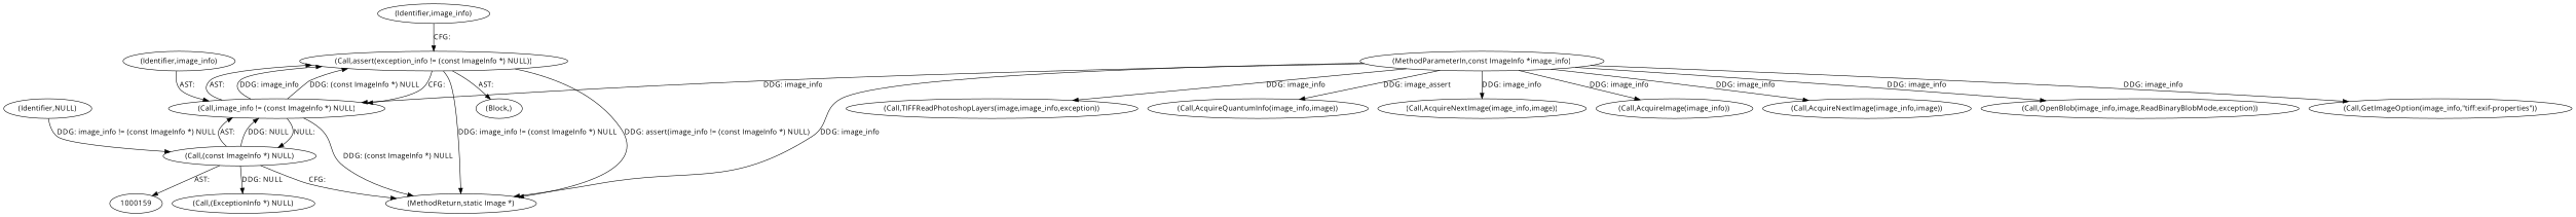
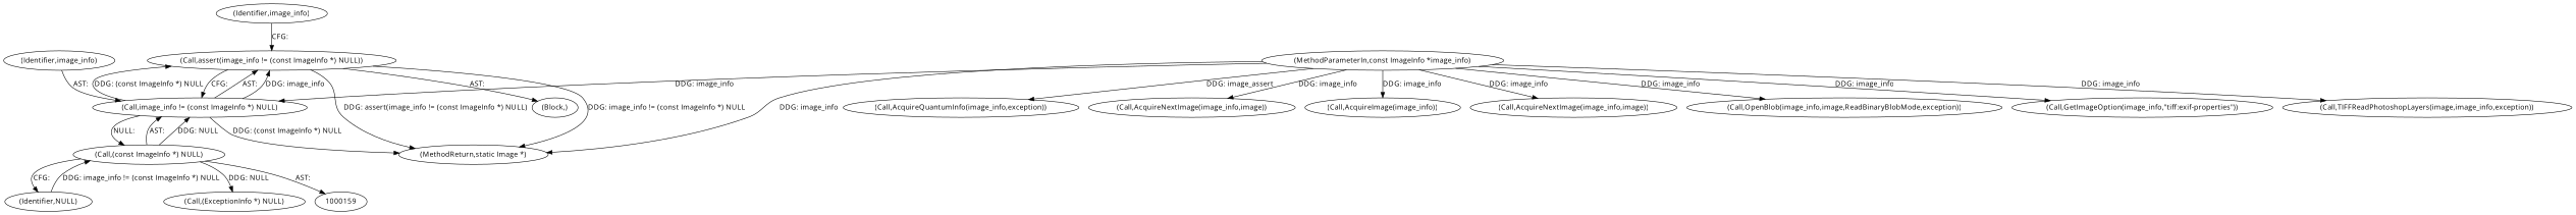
  digraph {
    fontname="Open Sans"
    node [fontname="Open Sans"]
    edge [fontname="Open Sans"]
-   n1 [label="(Call,assert(exception_info != (const ImageInfo *) NULL))"]
+   n1 [label="(Call,assert(image_info != (const ImageInfo *) NULL))"]
    n2 [label="(Call,image_info != (const ImageInfo *) NULL)"]
    n3 [label="(MethodReturn,static Image *)"]
    n4 [label="(Block,)"]
    n5 [label="(Call,(const ImageInfo *) NULL)"]
    n6 [label="(Identifier,NULL)"]
    n7 [label="(Call,(ExceptionInfo *) NULL)"]
    1000159
    n9 [label="(Call,AcquireImage(image_info))"]
    n10 [label="(MethodParameterIn,const ImageInfo *image_info)"]
    n11 [label="(Call,AcquireNextImage(image_info,image))"]
    n12 [label="(Call,OpenBlob(image_info,image,ReadBinaryBlobMode,exception))"]
    n13 [label="(Call,GetImageOption(image_info,\"tiff:exif-properties\"))"]
    n14 [label="(Call,TIFFReadPhotoshopLayers(image,image_info,exception))"]
-   n15 [label="(Call,AcquireQuantumInfo(image_info,image))"]
+   n15 [label="(Call,AcquireQuantumInfo(image_info,exception))"]
    n16 [label="(Call,AcquireNextImage(image_info,image))"]
    n17 [label="(Identifier,image_info)"]
    n18 [label="(Identifier,image_info)"]
    n1 -> n2 [label="CFG: "]
    n1 -> n3 [label="DDG: assert(image_info != (const ImageInfo *) NULL)"]
    n1 -> n3 [label="DDG: image_info != (const ImageInfo *) NULL"]
    n1 -> n4 [label="AST: "]
    n2 -> n1 [label="AST: "]
    n2 -> n1 [label="DDG: image_info"]
    n2 -> n1 [label="DDG: (const ImageInfo *) NULL"]
    n2 -> n3 [label="DDG: (const ImageInfo *) NULL"]
    n2 -> n5 [label="NULL: "]
    n5 -> n2 [label="AST: "]
    n5 -> n2 [label="DDG: NULL"]
-   n5 -> n3 [label="CFG: "]
+   n5 -> n6 [label="CFG: "]
    n5 -> n7 [label="DDG: NULL"]
    n5 -> 1000159 [label="AST: "]
    n6 -> n5 [label="DDG: image_info != (const ImageInfo *) NULL"]
    n10 -> n2 [label="DDG: image_info"]
    n10 -> n3 [label="DDG: image_info"]
    n10 -> n9 [label="DDG: image_info"]
    n10 -> n11 [label="DDG: image_info"]
    n10 -> n12 [label="DDG: image_info"]
    n10 -> n13 [label="DDG: image_info"]
    n10 -> n14 [label="DDG: image_info"]
    n10 -> n15 [label="DDG: image_assert"]
    n10 -> n16 [label="DDG: image_info"]
    n17 -> n2 [label="AST: "]
    n18 -> n1 [label="CFG: "]
  }
